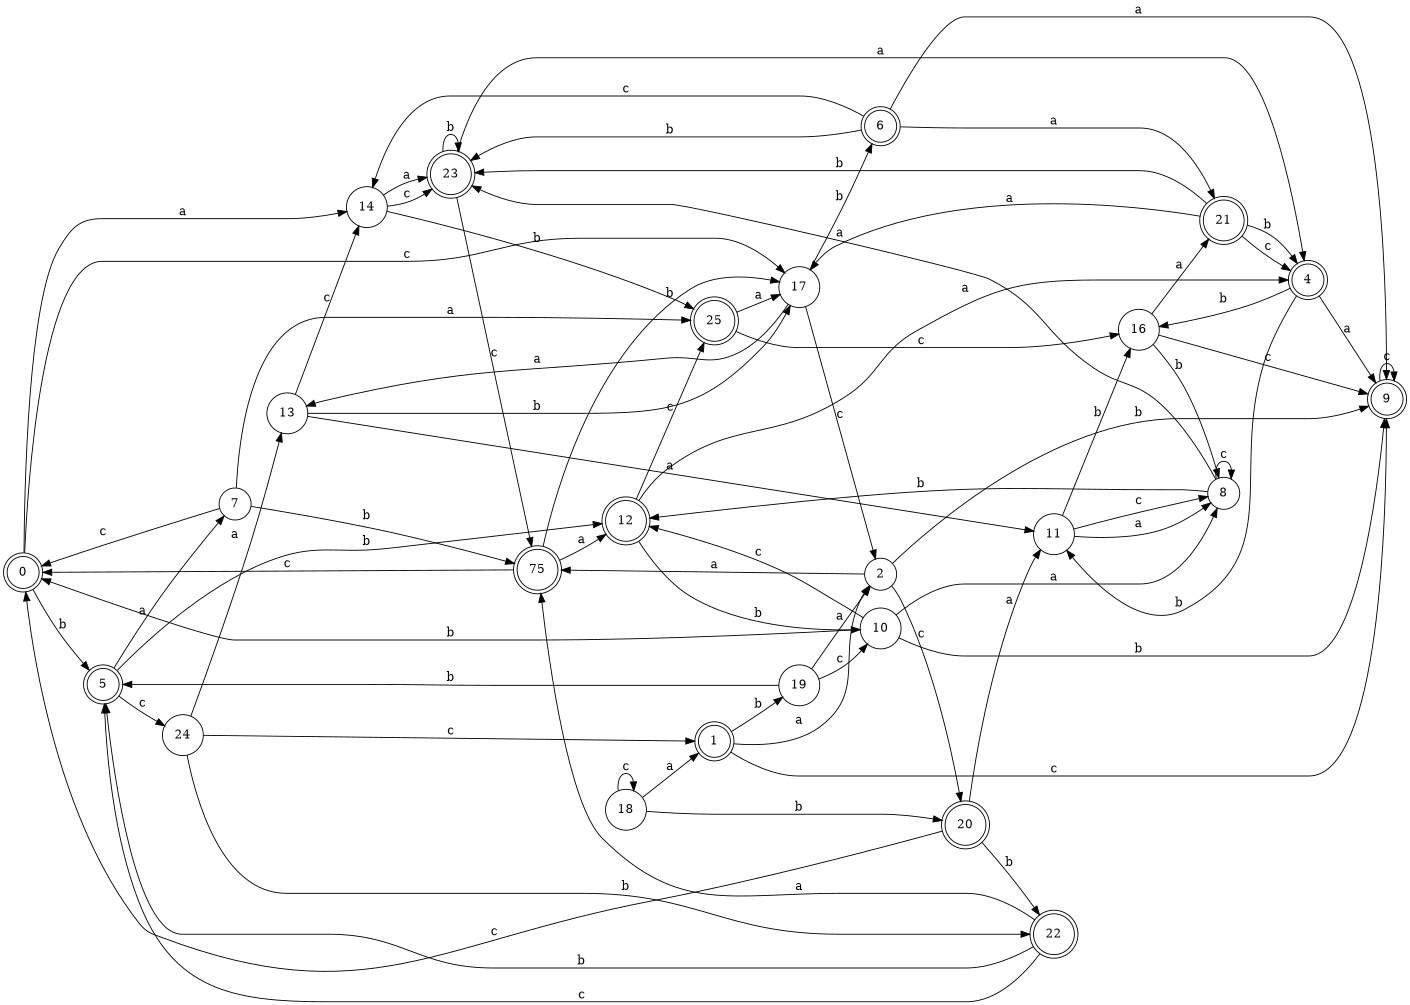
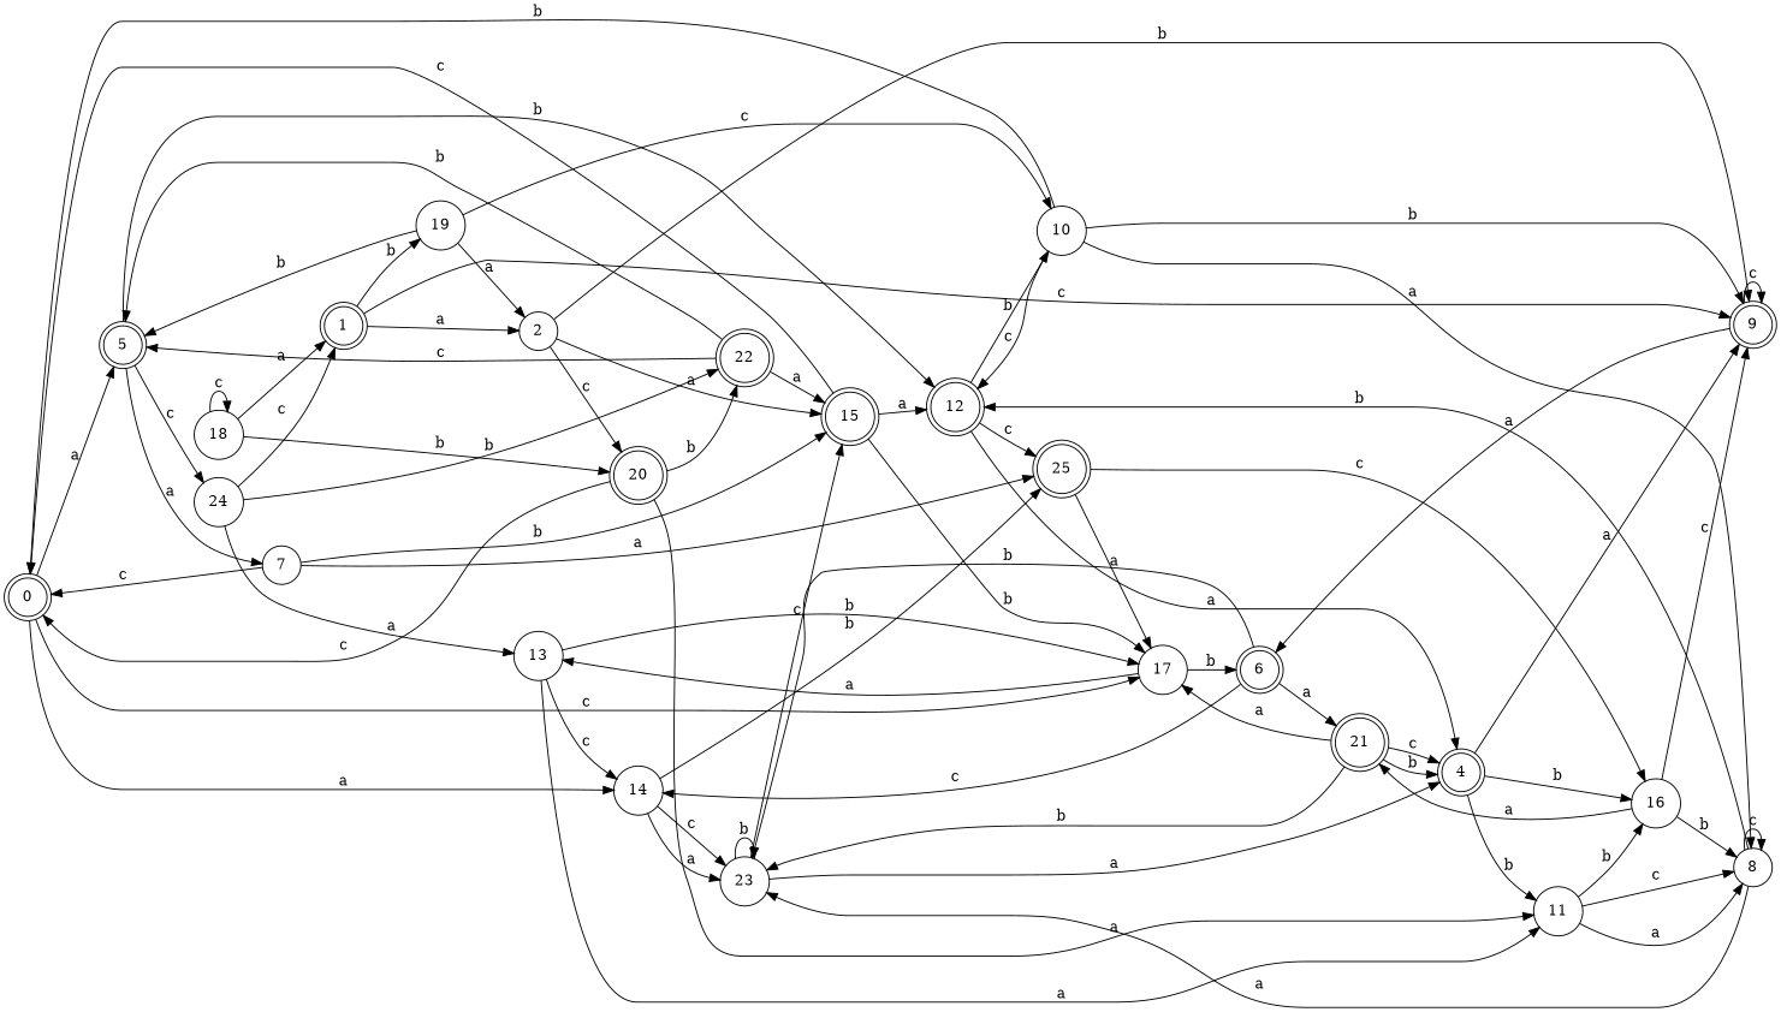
  digraph {
    rankdir=LR
    node [color=black fillcolor=white shape=circle style=filled]
    n1 [label=0 shape=doublecircle style="rounded,filled"]
    n2 [label=5 shape=doublecircle style="rounded,filled"]
    n3 [label=14]
    n4 [label=17]
    n5 [label=24]
    n6 [label=7]
    n7 [label=12 shape=doublecircle style="rounded,filled"]
-   n8 [label=23 shape=doublecircle]
+   n8 [label=23]
    n9 [label=25 shape=doublecircle style="rounded,filled"]
    n10 [label=2 style="rounded,filled"]
    n11 [label=6 shape=doublecircle style="rounded,filled"]
    n12 [label=13]
    n13 [label=1 shape=doublecircle style="rounded,filled"]
    n14 [label=9 shape=doublecircle style="rounded,filled"]
    n15 [label=19]
-   n16 [label=75 shape=doublecircle style="rounded,filled"]
+   n16 [label=15 shape=doublecircle style="rounded,filled"]
    n17 [label=20 shape=doublecircle style="rounded,filled"]
    n18 [label=10]
    n19 [label=11]
    n20 [label=22 shape=doublecircle]
    n21 [label=4 shape=doublecircle style="rounded,filled"]
    n22 [label=16]
    n23 [label=8]
    n24 [label=21 shape=doublecircle style="rounded,filled"]
    n25 [label=18]
-   n1 -> n2 [label=b]
+   n1 -> n2 [label=a]
    n1 -> n3 [label=a]
    n1 -> n4 [label=c]
    n2 -> n5 [label=c]
    n2 -> n6 [label=a]
    n2 -> n7 [label=b]
    n3 -> n8 [label=a]
    n3 -> n8 [label=c]
    n3 -> n9 [label=b]
-   n4 -> n10 [label=c]
    n4 -> n11 [label=b]
    n4 -> n12 [label=a]
    n5 -> n12 [label=a]
    n5 -> n13 [label=c]
    n5 -> n20 [label=b]
    n6 -> n1 [label=c]
    n6 -> n9 [label=a]
    n6 -> n16 [label=b]
    n7 -> n9 [label=c]
    n7 -> n18 [label=b]
    n7 -> n21 [label=a]
    n8 -> n8 [label=b]
    n8 -> n16 [label=c]
    n8 -> n21 [label=a]
    n9 -> n4 [label=a]
    n9 -> n22 [label=c]
    n10 -> n14 [label=b]
    n10 -> n16 [label=a]
    n10 -> n17 [label=c]
    n11 -> n3 [label=c]
    n11 -> n8 [label=b]
    n11 -> n24 [label=a]
    n12 -> n3 [label=c]
    n12 -> n4 [label=b]
    n12 -> n19 [label=a]
    n13 -> n10 [label=a]
    n13 -> n14 [label=c]
    n13 -> n15 [label=b]
-   n11 -> n14 [label=a]
+   n14 -> n11 [label=a]
    n14 -> n14 [label=c]
    n15 -> n2 [label=b]
    n15 -> n10 [label=a]
    n15 -> n18 [label=c]
    n16 -> n1 [label=c]
    n16 -> n4 [label=b]
    n16 -> n7 [label=a]
    n17 -> n1 [label=c]
    n17 -> n19 [label=a]
    n17 -> n20 [label=b]
    n18 -> n1 [label=b]
    n18 -> n7 [label=c]
    n18 -> n14 [label=b]
    n18 -> n23 [label=a]
    n19 -> n22 [label=b]
    n19 -> n23 [label=a]
    n19 -> n23 [label=c]
    n20 -> n2 [label=b]
    n20 -> n2 [label=c]
    n20 -> n16 [label=a]
    n21 -> n14 [label=a]
    n21 -> n19 [label=b]
    n21 -> n22 [label=b]
    n22 -> n14 [label=c]
    n22 -> n23 [label=b]
    n22 -> n24 [label=a]
    n23 -> n7 [label=b]
    n23 -> n8 [label=a]
    n23 -> n23 [label=c]
    n24 -> n4 [label=a]
    n24 -> n8 [label=b]
    n24 -> n21 [label=b]
    n24 -> n21 [label=c]
    n25 -> n13 [label=a]
    n25 -> n17 [label=b]
    n25 -> n25 [label=c]
  }
